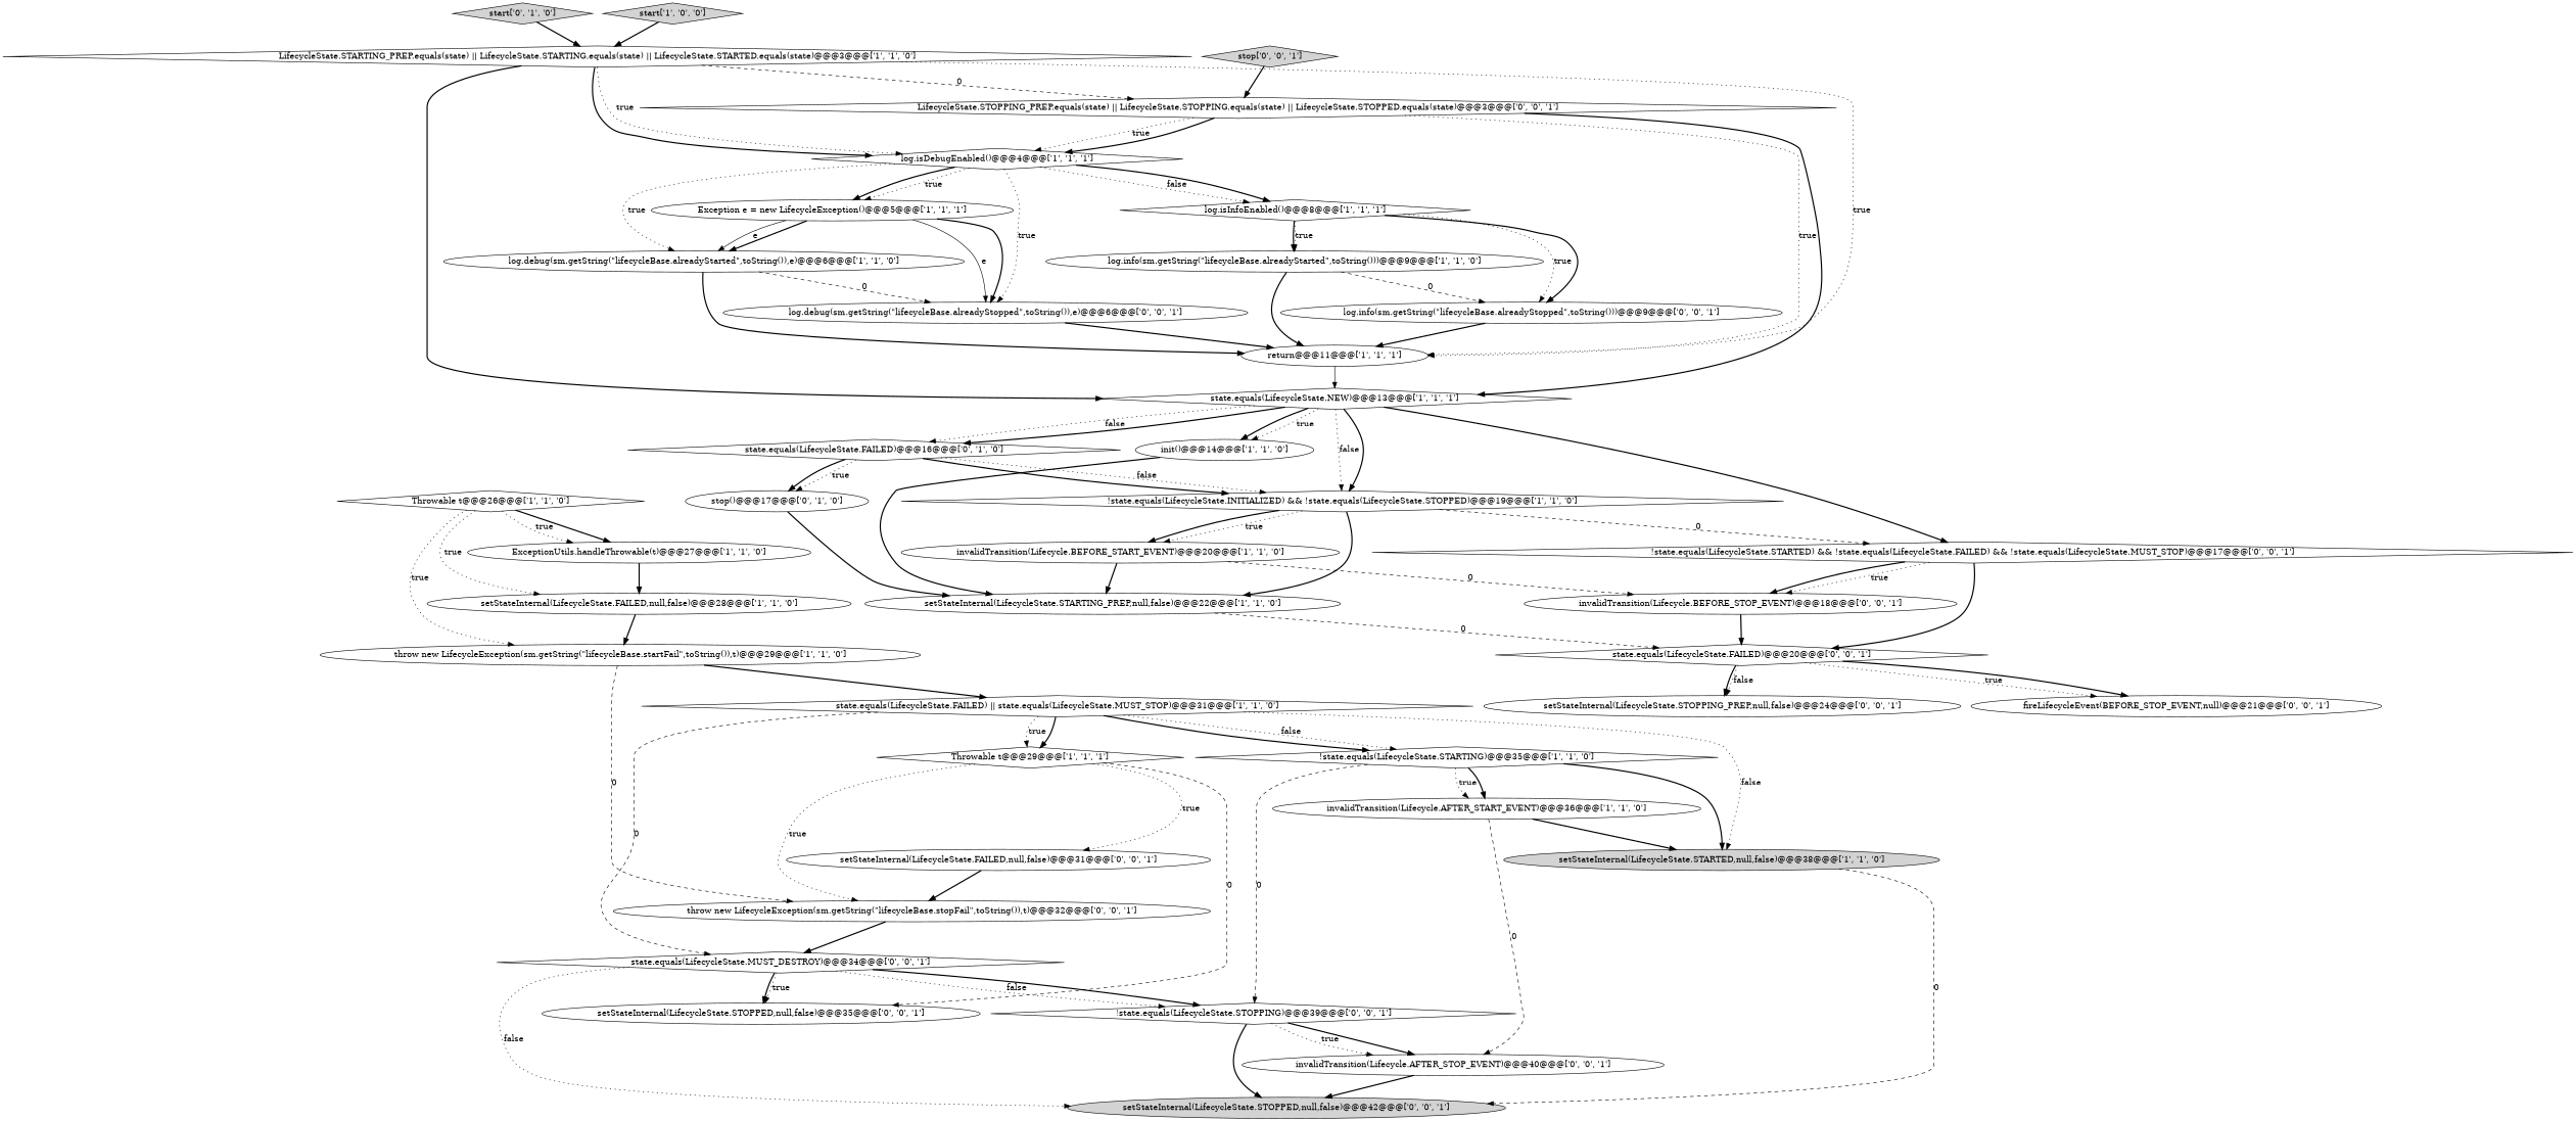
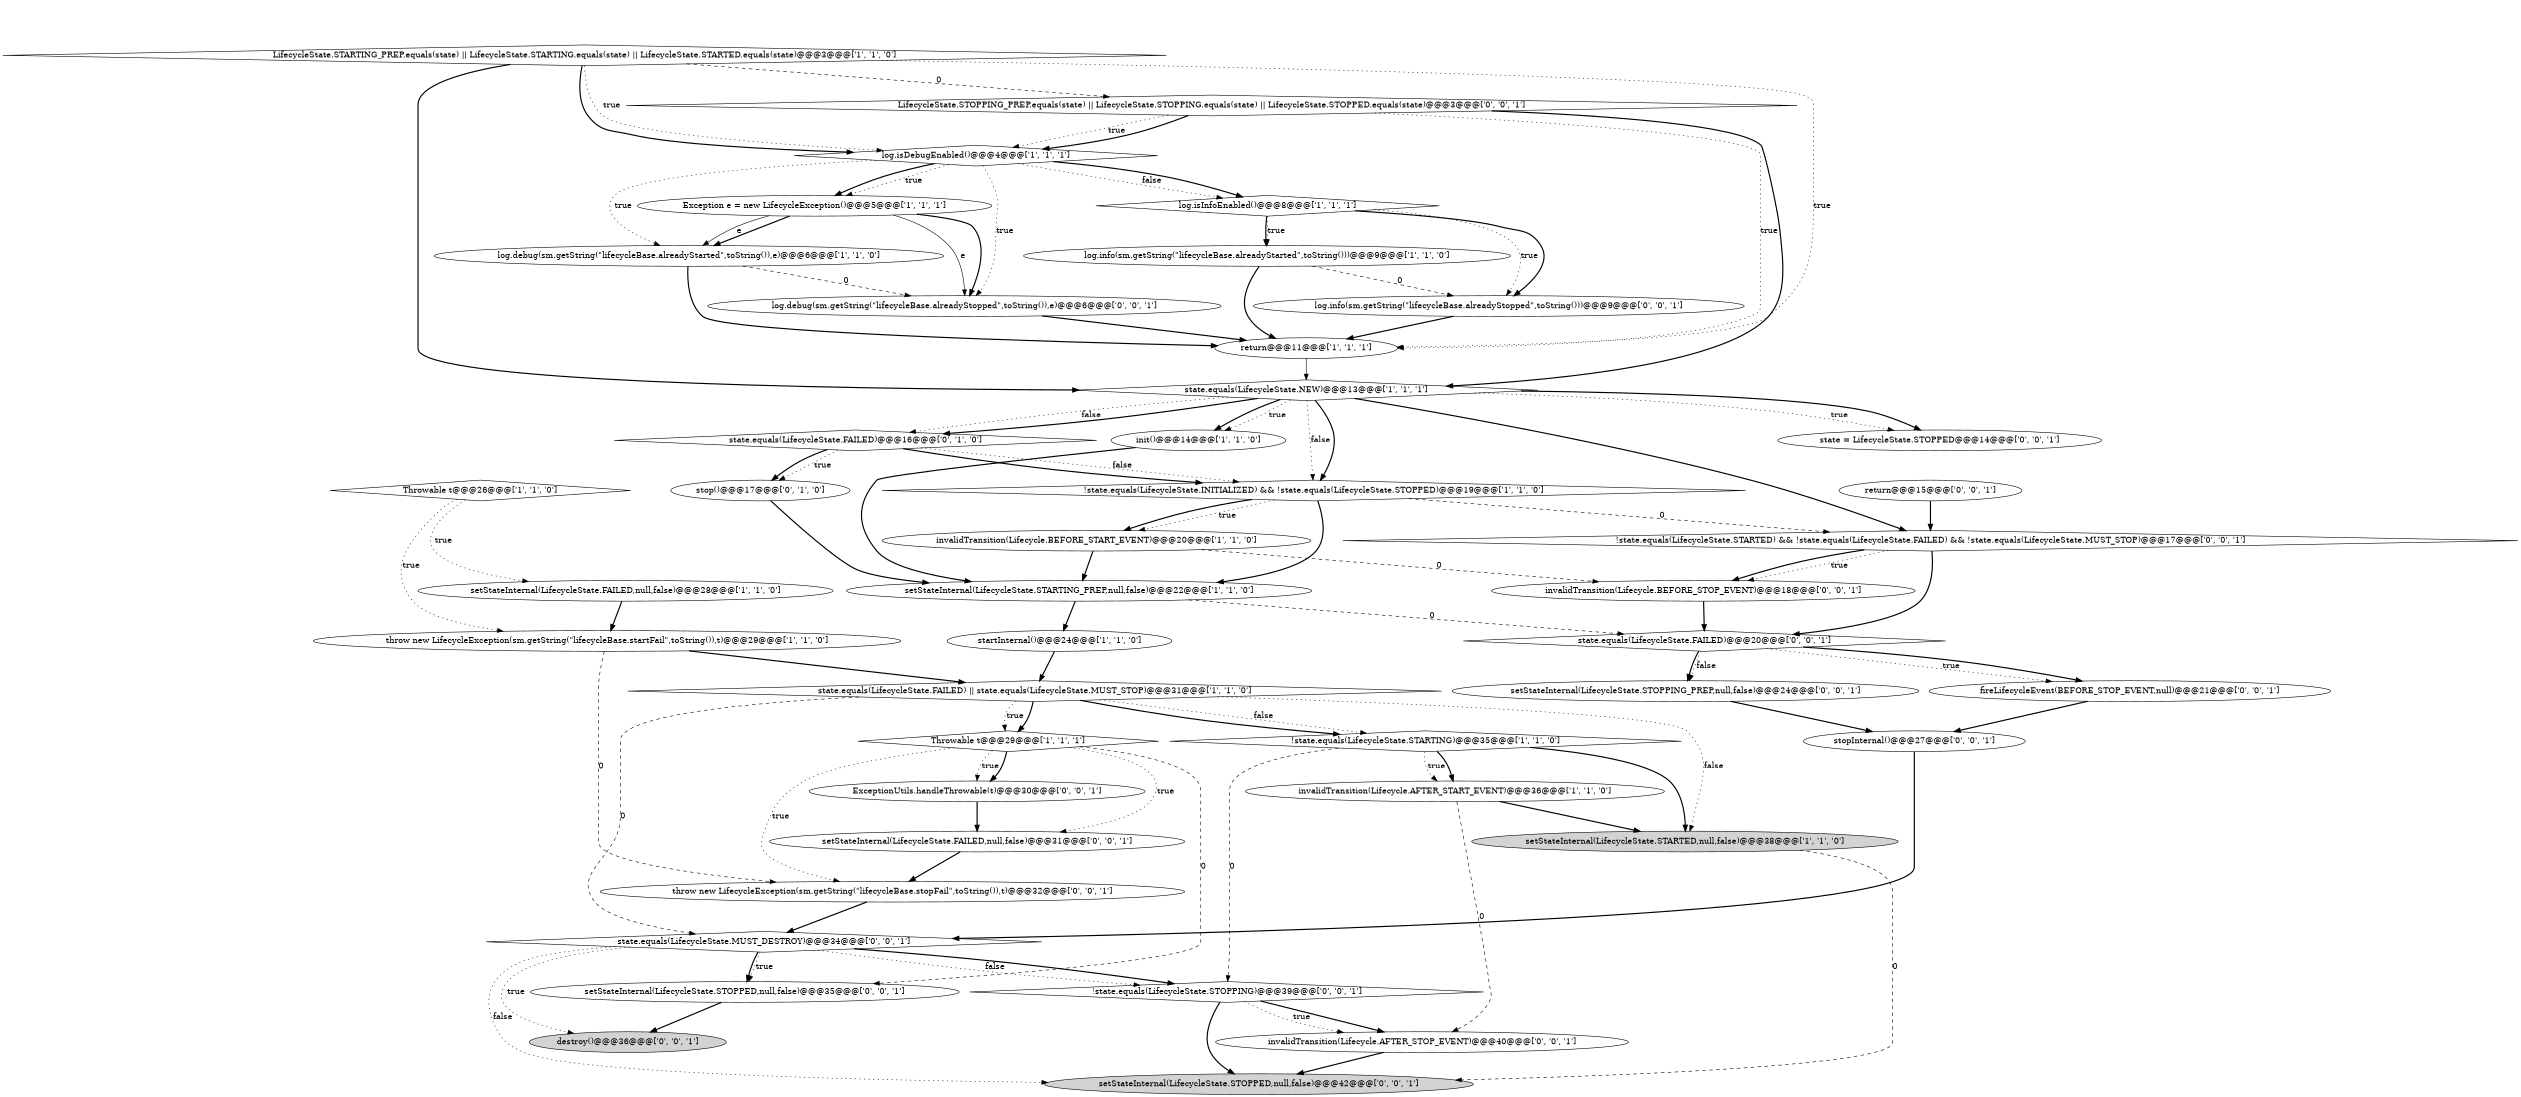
  digraph {
    node [fillcolor=white shape=ellipse style=filled]
    edge [style=bold]
    n1 [label="!state.equals(LifecycleState.STARTED) && !state.equals(LifecycleState.FAILED) && !state.equals(LifecycleState.MUST_STOP)@@@17@@@['0', '0', '1']" shape=diamond]
    n2 [label="state.equals(LifecycleState.FAILED)@@@20@@@['0', '0', '1']" shape=diamond]
    n3 [label="invalidTransition(Lifecycle.BEFORE_STOP_EVENT)@@@18@@@['0', '0', '1']"]
    n4 [label="setStateInternal(LifecycleState.STOPPING_PREP,null,false)@@@24@@@['0', '0', '1']"]
    n5 [label="fireLifecycleEvent(BEFORE_STOP_EVENT,null)@@@21@@@['0', '0', '1']"]
    n6 [label="throw new LifecycleException(sm.getString(\"lifecycleBase.startFail\",toString()),t)@@@29@@@['1', '1', '0']"]
    n7 [label="state.equals(LifecycleState.FAILED) || state.equals(LifecycleState.MUST_STOP)@@@31@@@['1', '1', '0']" shape=diamond]
    n8 [label="throw new LifecycleException(sm.getString(\"lifecycleBase.stopFail\",toString()),t)@@@32@@@['0', '0', '1']"]
    n9 [fillcolor=lightgray label="setStateInternal(LifecycleState.STARTED,null,false)@@@38@@@['1', '1', '0']"]
    n10 [label="state.equals(LifecycleState.MUST_DESTROY)@@@34@@@['0', '0', '1']" shape=diamond]
    n11 [label="Throwable t@@@29@@@['1', '1', '1']" shape=diamond]
    n12 [label="!state.equals(LifecycleState.STARTING)@@@35@@@['1', '1', '0']" shape=diamond]
    n13 [label="state.equals(LifecycleState.NEW)@@@13@@@['1', '1', '1']" shape=diamond]
    n14 [label="init()@@@14@@@['1', '1', '0']"]
    n15 [label="!state.equals(LifecycleState.INITIALIZED) && !state.equals(LifecycleState.STOPPED)@@@19@@@['1', '1', '0']" shape=diamond]
+   n16 [label="state = LifecycleState.STOPPED@@@14@@@['0', '0', '1']"]
    n17 [label="state.equals(LifecycleState.FAILED)@@@16@@@['0', '1', '0']" shape=diamond]
    n18 [label="setStateInternal(LifecycleState.STARTING_PREP,null,false)@@@22@@@['1', '1', '0']"]
+   n19 [label="return@@@15@@@['0', '0', '1']"]
    n20 [label="invalidTransition(Lifecycle.BEFORE_START_EVENT)@@@20@@@['1', '1', '0']"]
    n21 [label="stop()@@@17@@@['0', '1', '0']"]
    n22 [fillcolor=lightgray label="setStateInternal(LifecycleState.STOPPED,null,false)@@@42@@@['0', '0', '1']"]
+   n23 [label="startInternal()@@@24@@@['1', '1', '0']"]
+   n24 [label="stopInternal()@@@27@@@['0', '0', '1']"]
    n25 [label="setStateInternal(LifecycleState.STOPPED,null,false)@@@35@@@['0', '0', '1']"]
    n26 [label="!state.equals(LifecycleState.STOPPING)@@@39@@@['0', '0', '1']" shape=diamond]
+   n27 [fillcolor=lightgray label="destroy()@@@36@@@['0', '0', '1']"]
    n28 [label="return@@@11@@@['1', '1', '1']"]
+   n29 [label="ExceptionUtils.handleThrowable(t)@@@30@@@['0', '0', '1']"]
    n30 [label="setStateInternal(LifecycleState.FAILED,null,false)@@@31@@@['0', '0', '1']"]
    n31 [label="invalidTransition(Lifecycle.AFTER_STOP_EVENT)@@@40@@@['0', '0', '1']"]
-   n32 [label="ExceptionUtils.handleThrowable(t)@@@27@@@['1', '1', '0']"]
    n33 [label="setStateInternal(LifecycleState.FAILED,null,false)@@@28@@@['1', '1', '0']"]
    n34 [label="log.debug(sm.getString(\"lifecycleBase.alreadyStarted\",toString()),e)@@@6@@@['1', '1', '0']"]
    n35 [label="log.debug(sm.getString(\"lifecycleBase.alreadyStopped\",toString()),e)@@@6@@@['0', '0', '1']"]
    n36 [label="LifecycleState.STARTING_PREP.equals(state) || LifecycleState.STARTING.equals(state) || LifecycleState.STARTED.equals(state)@@@3@@@['1', '1', '0']" shape=diamond]
    n37 [label="LifecycleState.STOPPING_PREP.equals(state) || LifecycleState.STOPPING.equals(state) || LifecycleState.STOPPED.equals(state)@@@3@@@['0', '0', '1']" shape=diamond]
    n38 [label="log.isDebugEnabled()@@@4@@@['1', '1', '1']" shape=diamond]
    n39 [label="Exception e = new LifecycleException()@@@5@@@['1', '1', '1']"]
    n40 [label="log.isInfoEnabled()@@@8@@@['1', '1', '1']" shape=diamond]
    n41 [label="log.info(sm.getString(\"lifecycleBase.alreadyStarted\",toString()))@@@9@@@['1', '1', '0']"]
    n42 [label="log.info(sm.getString(\"lifecycleBase.alreadyStopped\",toString()))@@@9@@@['0', '0', '1']"]
    n43 [label="invalidTransition(Lifecycle.AFTER_START_EVENT)@@@36@@@['1', '1', '0']"]
-   n44 [fillcolor=lightgray label="stop['0', '0', '1']" shape=diamond]
    n45 [label="Throwable t@@@26@@@['1', '1', '0']" shape=diamond]
-   n46 [fillcolor=lightgray label="start['0', '1', '0']" shape=diamond]
-   n47 [fillcolor=lightgray label="start['1', '0', '0']" shape=diamond]
    n1 -> n2
    n1 -> n3 [label=true style=dotted]
    n1 -> n3
    n2 -> n4 [label=false style=dotted]
    n2 -> n4
    n2 -> n5 [label=true style=dotted]
    n2 -> n5
    n3 -> n2
+   n4 -> n24
+   n5 -> n24
    n6 -> n7
    n6 -> n8 [label=0 style=dashed]
    n7 -> n9 [label=false style=dotted]
    n7 -> n10 [label=0 style=dashed]
    n7 -> n11
    n7 -> n11 [label=true style=dotted]
    n7 -> n12 [label=false style=dotted]
    n7 -> n12
    n8 -> n10
    n9 -> n22 [label=0 style=dashed]
    n10 -> n22 [label=false style=dotted]
    n10 -> n25 [label=true style=dotted]
    n10 -> n25
    n10 -> n26
    n10 -> n26 [label=false style=dotted]
+   n10 -> n27 [label=true style=dotted]
    n11 -> n8 [label=true style=dotted]
    n11 -> n25 [label=0 style=dashed]
+   n11 -> n29 [label=true style=dotted]
+   n11 -> n29
    n11 -> n30 [label=true style=dotted]
    n12 -> n9
    n12 -> n26 [label=0 style=dashed]
    n12 -> n43 [label=true style=dotted]
    n12 -> n43
    n13 -> n1
    n13 -> n14
    n13 -> n14 [label=true style=dotted]
    n13 -> n15 [label=false style=dotted]
    n13 -> n15
+   n13 -> n16
+   n13 -> n16 [label=true style=dotted]
    n13 -> n17 [label=false style=dotted]
    n13 -> n17
    n14 -> n18
    n15 -> n1 [label=0 style=dashed]
    n15 -> n18
    n15 -> n20 [label=true style=dotted]
    n15 -> n20
    n17 -> n15 [label=false style=dotted]
    n17 -> n15
    n17 -> n21 [label=true style=dotted]
    n17 -> n21
    n18 -> n2 [label=0 style=dashed]
+   n18 -> n23
+   n19 -> n1
    n20 -> n3 [label=0 style=dashed]
    n20 -> n18
    n21 -> n18
+   n23 -> n7
+   n24 -> n10
+   n25 -> n27
    n26 -> n22
    n26 -> n31
    n26 -> n31 [label=true style=dotted]
    n28 -> n13 [style=solid]
+   n29 -> n30
    n30 -> n8
    n31 -> n22
-   n32 -> n33
    n33 -> n6
    n34 -> n28
    n34 -> n35 [label=0 style=dashed]
    n35 -> n28
    n36 -> n13
    n36 -> n28 [label=true style=dotted]
    n36 -> n37 [label=0 style=dashed]
    n36 -> n38 [label=true style=dotted]
    n36 -> n38
    n37 -> n13
    n37 -> n28 [label=true style=dotted]
    n37 -> n38 [label=true style=dotted]
    n37 -> n38
    n38 -> n34 [label=true style=dotted]
    n38 -> n35 [label=true style=dotted]
    n38 -> n39 [label=true style=dotted]
    n38 -> n39
    n38 -> n40
    n38 -> n40 [label=false style=dotted]
    n39 -> n34
    n39 -> n34 [label=e style=solid]
    n39 -> n35
    n39 -> n35 [label=e style=solid]
    n40 -> n41
    n40 -> n41 [label=true style=dotted]
    n40 -> n42 [label=true style=dotted]
    n40 -> n42
    n41 -> n28
    n41 -> n42 [label=0 style=dashed]
    n42 -> n28
    n43 -> n9
    n43 -> n31 [label=0 style=dashed]
-   n44 -> n37
    n45 -> n6 [label=true style=dotted]
-   n45 -> n32
-   n45 -> n32 [label=true style=dotted]
    n45 -> n33 [label=true style=dotted]
-   n46 -> n36
-   n47 -> n36
  }
